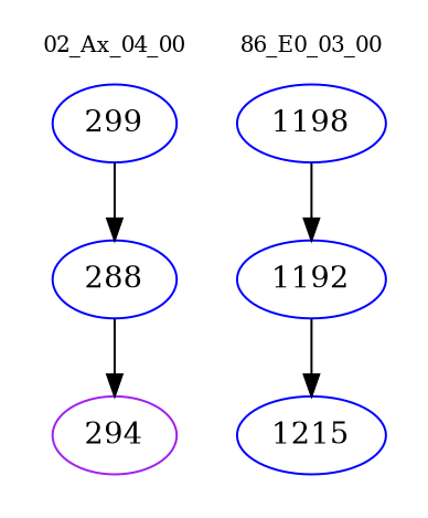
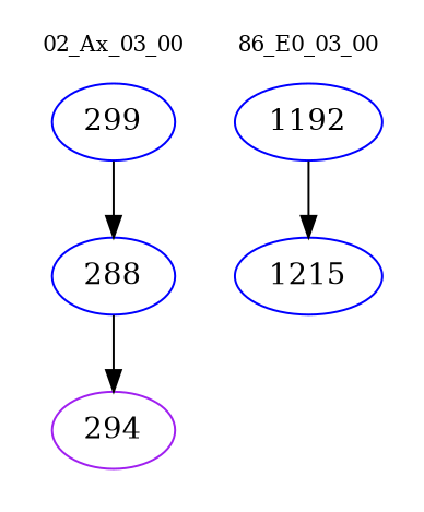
  digraph {
    node [color=blue]
    edge [color=black]
    n1 [label=299]
    n2 [label=288]
    n3 [color=purple label=294]
-   n4 [label=1198]
    n5 [label=1192]
    n6 [label=1215]
    subgraph cluster_1 {
      color=white
      fontsize=10
-     label="02_Ax_04_00"
+     label="02_Ax_03_00"
      n1
      n2
      n3
    }
    subgraph cluster_2 {
      color=white
      fontsize=10
      label="86_E0_03_00"
-     n4
      n5
      n6
    }
    n1 -> n2
    n2 -> n3
-   n4 -> n5
    n5 -> n6
  }
